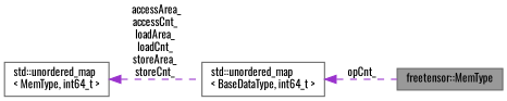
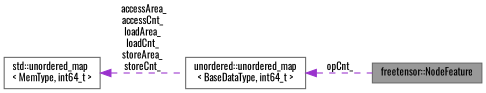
  digraph {
    fontname=Oswald
    rankdir=LR
    node [color=gray40 fillcolor=white fontname=Oswald fontsize=10 shape=box style=filled]
    edge [color=darkorchid3 dir=back fontname=Oswald fontsize=10 labelfontname=Helvetica labelfontsize=10 style=dashed]
-   n1 [fillcolor=grey60 fontcolor=black height=0.2 label="freetensor::MemType" width=0.4]
-   n2 [height=0.2 label="std::unordered_map\l\< BaseDataType, int64_t \>" width=0.4]
+   n1 [fillcolor=grey60 fontcolor=black height=0.2 label="freetensor::NodeFeature" width=0.4]
+   n2 [height=0.2 label="unordered::unordered_map\l\< BaseDataType, int64_t \>" width=0.4]
    n3 [height=0.2 label="std::unordered_map\l\< MemType, int64_t \>" width=0.4]
    n2 -> n1 [label=" opCnt_"]
    n3 -> n2 [label=" accessArea_\naccessCnt_\nloadArea_\nloadCnt_\nstoreArea_\nstoreCnt_"]
  }
